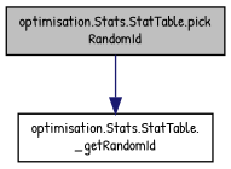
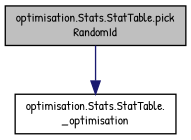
  digraph {
    rankdir=TB
    fontname="Patrick Hand"
    node [color=black fontname="Patrick Hand" fontsize=10 shape=record style=filled]
    n1 [fillcolor=grey75 fontcolor=black height=0.2 label="optimisation.Stats.StatTable.pick\lRandomId" width=0.4]
-   n2 [fillcolor=white height=0.2 label="optimisation.Stats.StatTable.\l_getRandomId" width=0.4]
+   n2 [fillcolor=white height=0.2 label="optimisation.Stats.StatTable.\l_optimisation" width=0.4]
    n1 -> n2 [color=midnightblue fontname="Patrick Hand" fontsize=10 labelfontname=Helvetica labelfontsize=10 style=solid]
  }
